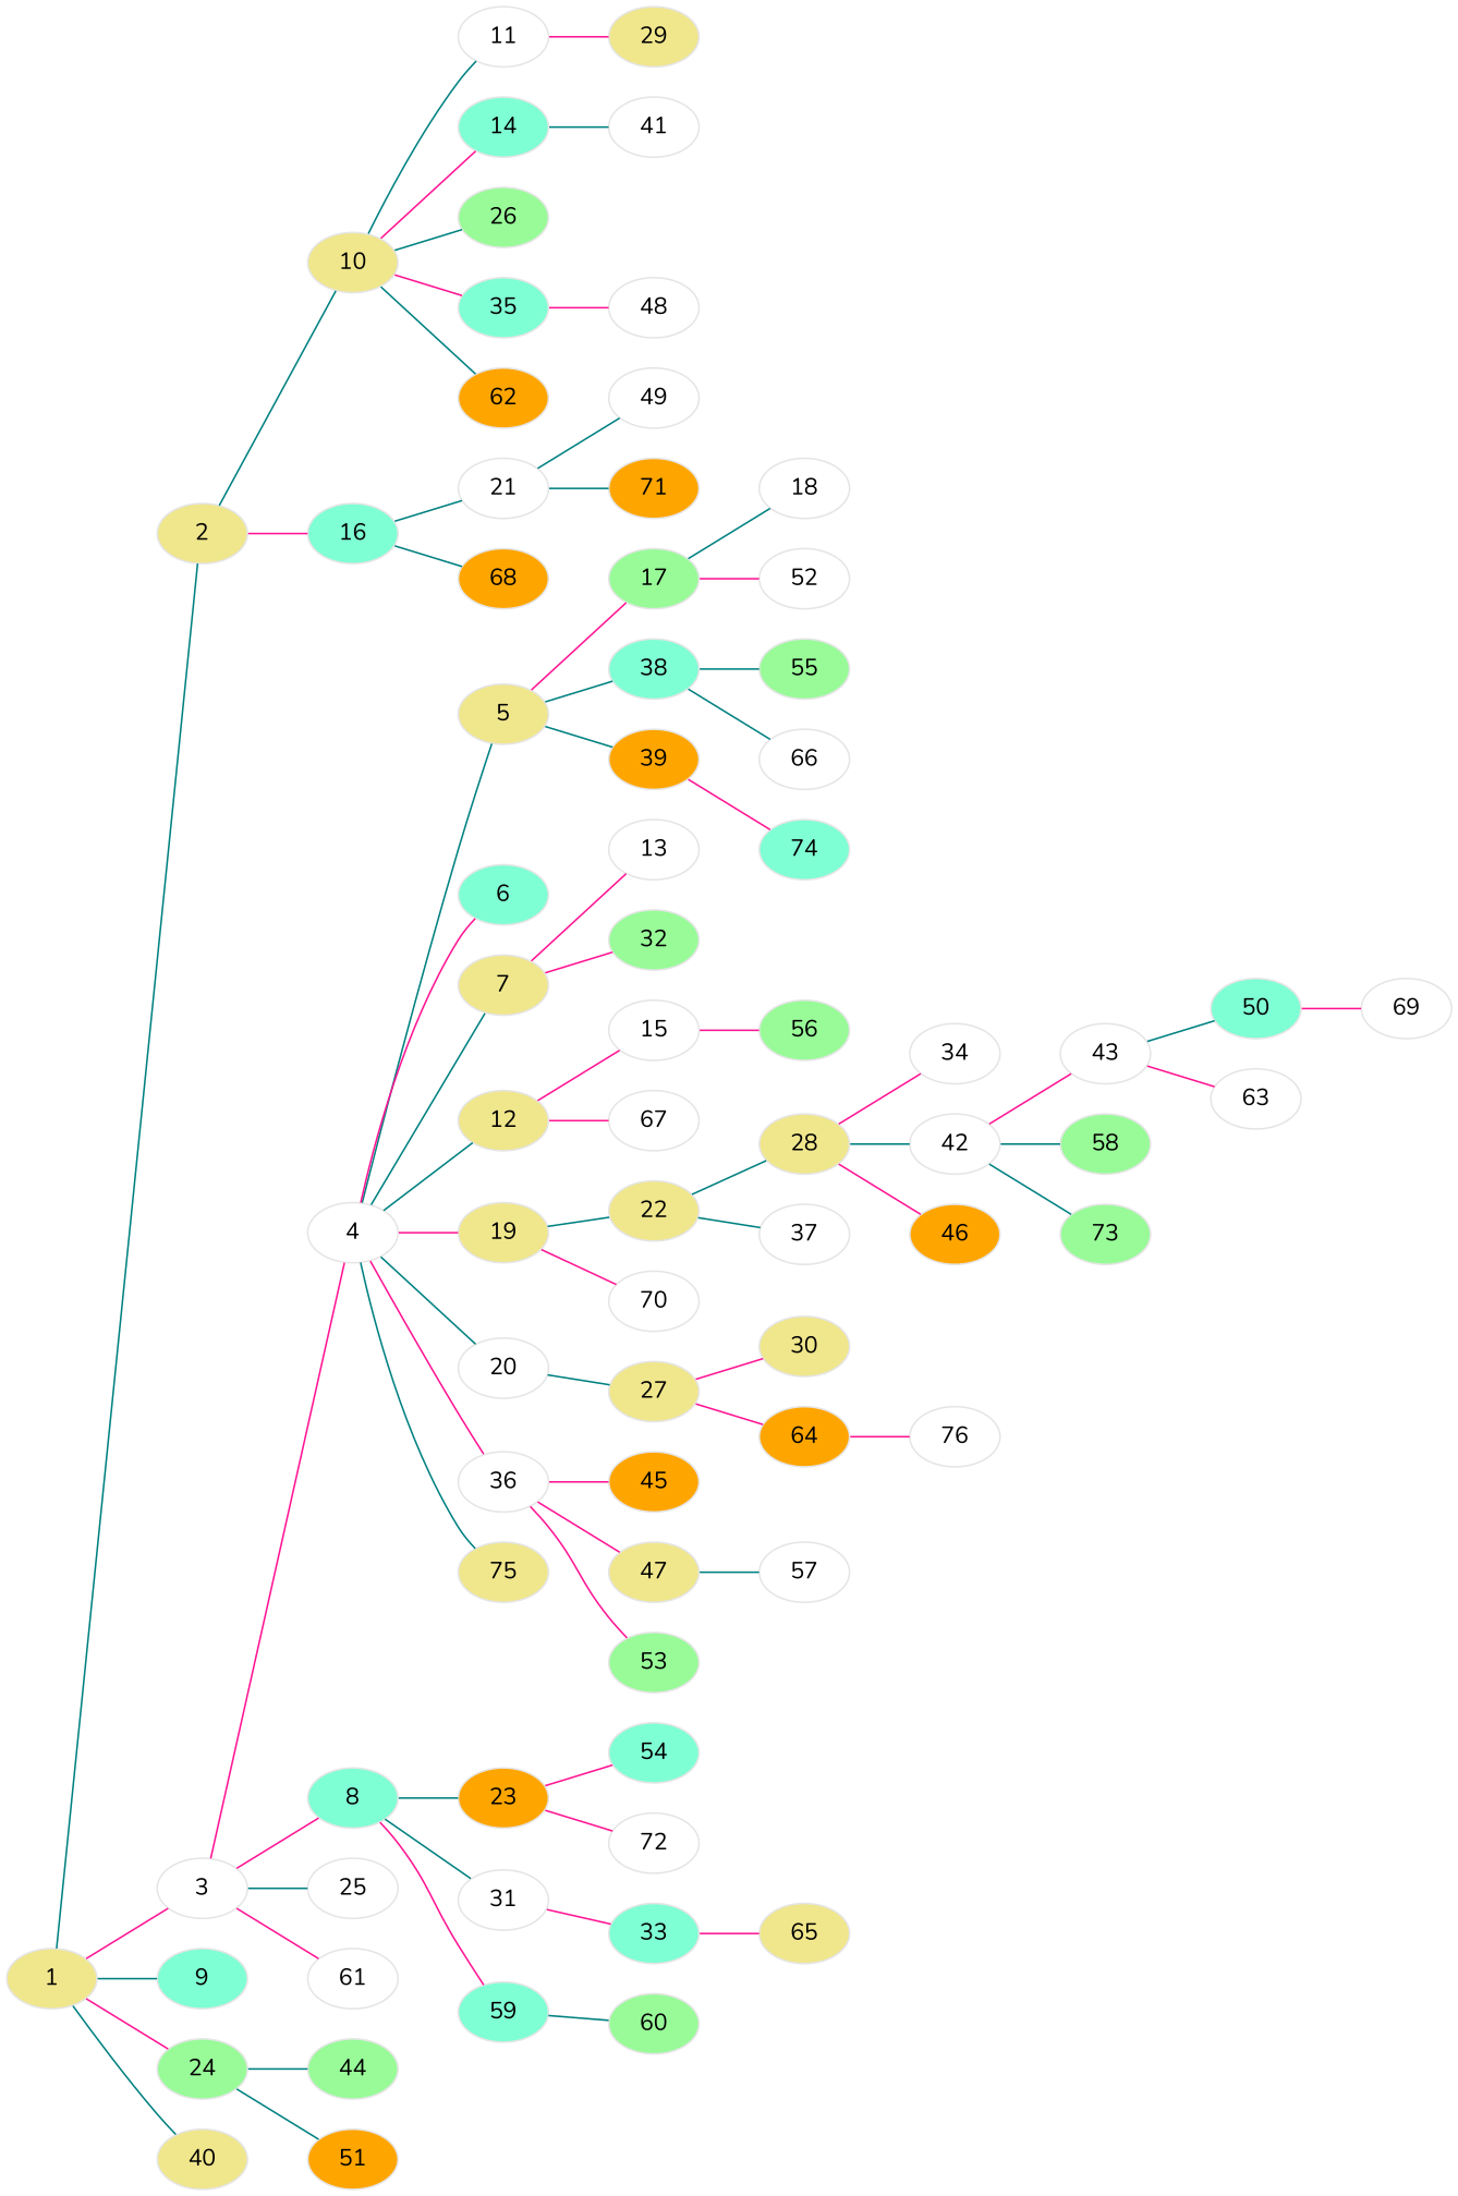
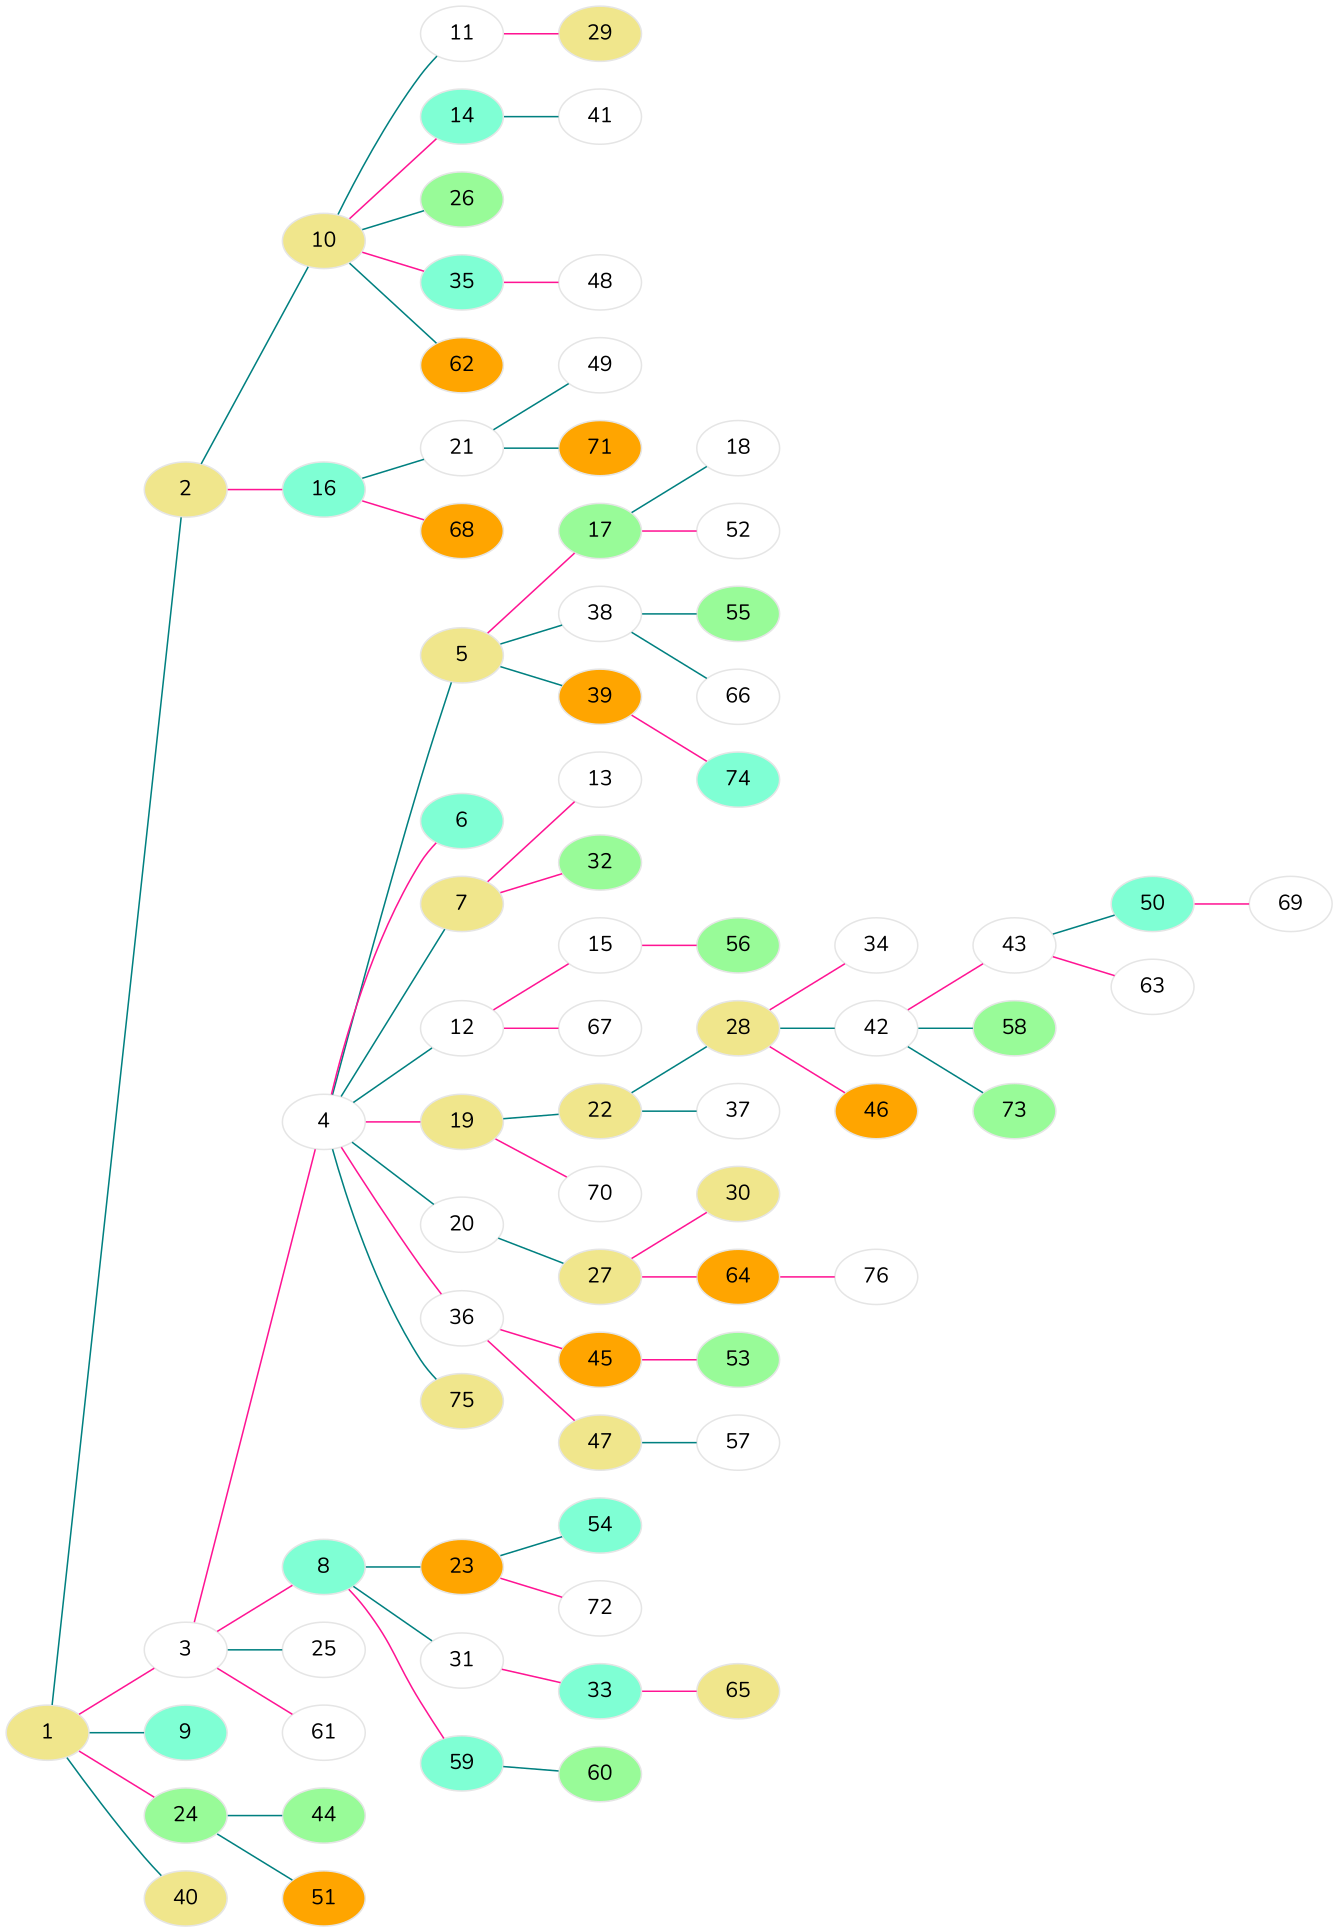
  graph {
    fontname=Nunito
    rankdir=LR
    node [color=gray90 fillcolor=white fontname=Nunito style=filled]
    edge [color=deeppink fontname=Nunito]
    1 [fillcolor=khaki]
    2 [fillcolor=khaki]
    3
    9 [fillcolor=aquamarine]
    24 [fillcolor=palegreen]
    40 [fillcolor=khaki]
    10 [fillcolor=khaki]
    16 [fillcolor=aquamarine]
    4
    8 [fillcolor=aquamarine]
    25
    61
    44 [fillcolor=palegreen]
    51 [fillcolor=orange]
    11
    14 [fillcolor=aquamarine]
    26 [fillcolor=palegreen]
    35 [fillcolor=aquamarine]
    62 [fillcolor=orange]
    21
    68 [fillcolor=orange]
    5 [fillcolor=khaki]
    6 [fillcolor=aquamarine]
    7 [fillcolor=khaki]
-   12 [fillcolor=khaki]
+   12
    19 [fillcolor=khaki]
    20
    36
    75 [fillcolor=khaki]
    23 [fillcolor=orange]
    31
    59 [fillcolor=aquamarine]
    17 [fillcolor=palegreen]
-   38 [fillcolor=aquamarine]
+   38
    39 [fillcolor=orange]
    13
    32 [fillcolor=palegreen]
    15
    67
    22 [fillcolor=khaki]
    70
    27 [fillcolor=khaki]
    45 [fillcolor=orange]
    47 [fillcolor=khaki]
    18
    52
    55 [fillcolor=palegreen]
    66
    74 [fillcolor=aquamarine]
    54 [fillcolor=aquamarine]
    72
    33 [fillcolor=aquamarine]
    60 [fillcolor=palegreen]
    29 [fillcolor=khaki]
    41
    48
    56 [fillcolor=palegreen]
    49
    71 [fillcolor=orange]
    28 [fillcolor=khaki]
    37
    30 [fillcolor=khaki]
    64 [fillcolor=orange]
    34
    42
    46 [fillcolor=orange]
    76
    43
    58 [fillcolor=palegreen]
    73 [fillcolor=palegreen]
    65 [fillcolor=khaki]
    53 [fillcolor=palegreen]
    57
    50 [fillcolor=aquamarine]
    63
    69
    1 -- 2 [color=teal]
    1 -- 3
    1 -- 9 [color=teal]
    1 -- 24
    1 -- 40 [color=teal]
    2 -- 10 [color=teal]
    2 -- 16
    3 -- 4
    3 -- 8
    3 -- 25 [color=teal]
    3 -- 61
    24 -- 44 [color=teal]
    24 -- 51 [color=teal]
    10 -- 11 [color=teal]
    10 -- 14
    10 -- 26 [color=teal]
    10 -- 35
    10 -- 62 [color=teal]
    16 -- 21 [color=teal]
-   16 -- 68 [color=teal]
+   16 -- 68
    4 -- 5 [color=teal]
    4 -- 6
    4 -- 7 [color=teal]
    4 -- 12 [color=teal]
    4 -- 19
    4 -- 20 [color=teal]
    4 -- 36
    4 -- 75 [color=teal]
    8 -- 23 [color=teal]
    8 -- 31 [color=teal]
    8 -- 59
    11 -- 29
    14 -- 41 [color=teal]
    35 -- 48
    21 -- 49 [color=teal]
    21 -- 71 [color=teal]
    5 -- 17
    5 -- 38 [color=teal]
    5 -- 39 [color=teal]
    7 -- 13
    7 -- 32
    12 -- 15
    12 -- 67
    19 -- 22 [color=teal]
    19 -- 70
    20 -- 27 [color=teal]
    36 -- 45
    36 -- 47
-   23 -- 54
+   23 -- 54 [color=teal]
    23 -- 72
    31 -- 33
    59 -- 60 [color=teal]
    17 -- 18 [color=teal]
    17 -- 52
    38 -- 55 [color=teal]
    38 -- 66 [color=teal]
    39 -- 74
    15 -- 56
    22 -- 28 [color=teal]
    22 -- 37 [color=teal]
    27 -- 30
    27 -- 64
-   36 -- 53
+   45 -- 53
    47 -- 57 [color=teal]
    33 -- 65
    28 -- 34
    28 -- 42 [color=teal]
    28 -- 46
    64 -- 76
    42 -- 43
    42 -- 58 [color=teal]
    42 -- 73 [color=teal]
    43 -- 50 [color=teal]
    43 -- 63
    50 -- 69
  }
